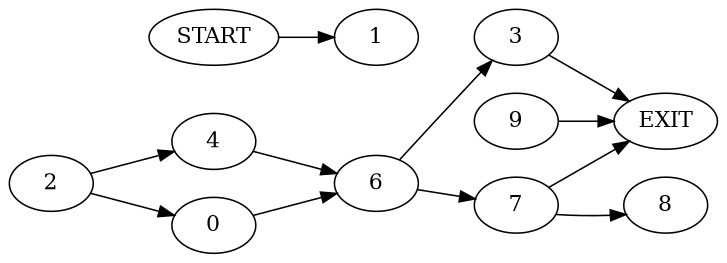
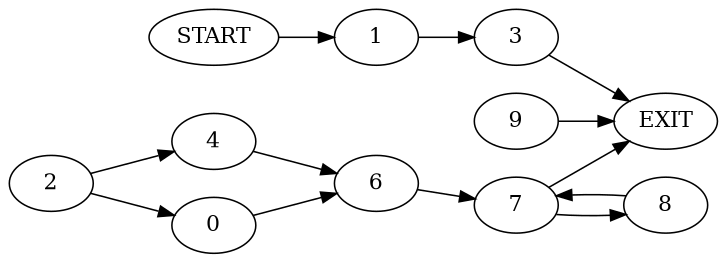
  digraph {
    rankdir=LR
    n1 [label=START]
    1
    3
    n4 [label=EXIT]
    2
    4
    n7 [label=0]
    6
    7
    8
    9
    n1 -> 1
-   6 -> 3
+   1 -> 3
    3 -> n4
    2 -> 4
    2 -> n7
    4 -> 6
    n7 -> 6
    6 -> 7
    7 -> n4
    7 -> 8
+   8 -> 7
    9 -> n4
  }
